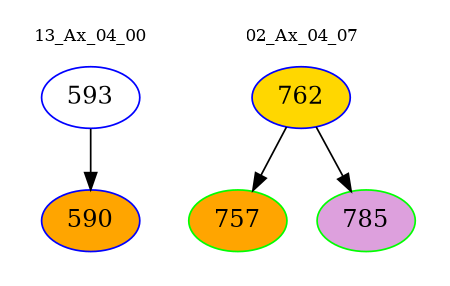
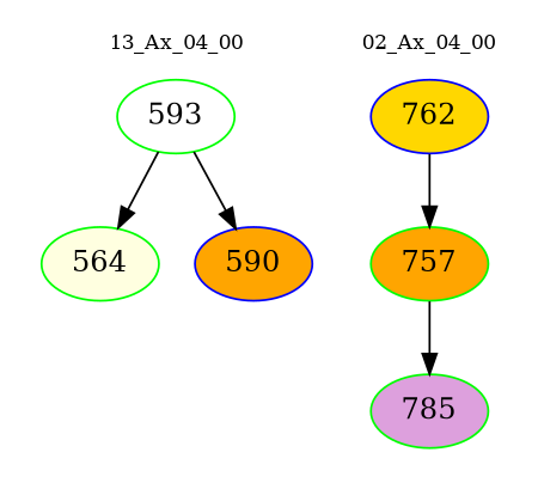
  digraph {
    node [color=blue fillcolor=orange style=filled]
    edge [color=black]
-   n1 [fillcolor=white label=593]
+   n1 [color=green fillcolor=white label=593]
+   n2 [color=green fillcolor=lightyellow label=564]
    n3 [label=590]
    n4 [fillcolor=gold label=762]
    n5 [color=green label=757]
    n6 [color=green fillcolor=plum label=785]
    subgraph cluster_1 {
      color=white
      fontsize=10
      label="13_Ax_04_00"
      n1
+     n2
      n3
    }
    subgraph cluster_2 {
      color=white
      fontsize=10
-     label="02_Ax_04_07"
+     label="02_Ax_04_00"
      n4
      n5
      n6
    }
+   n1 -> n2
    n1 -> n3
    n4 -> n5
-   n4 -> n6
+   n5 -> n6
  }
